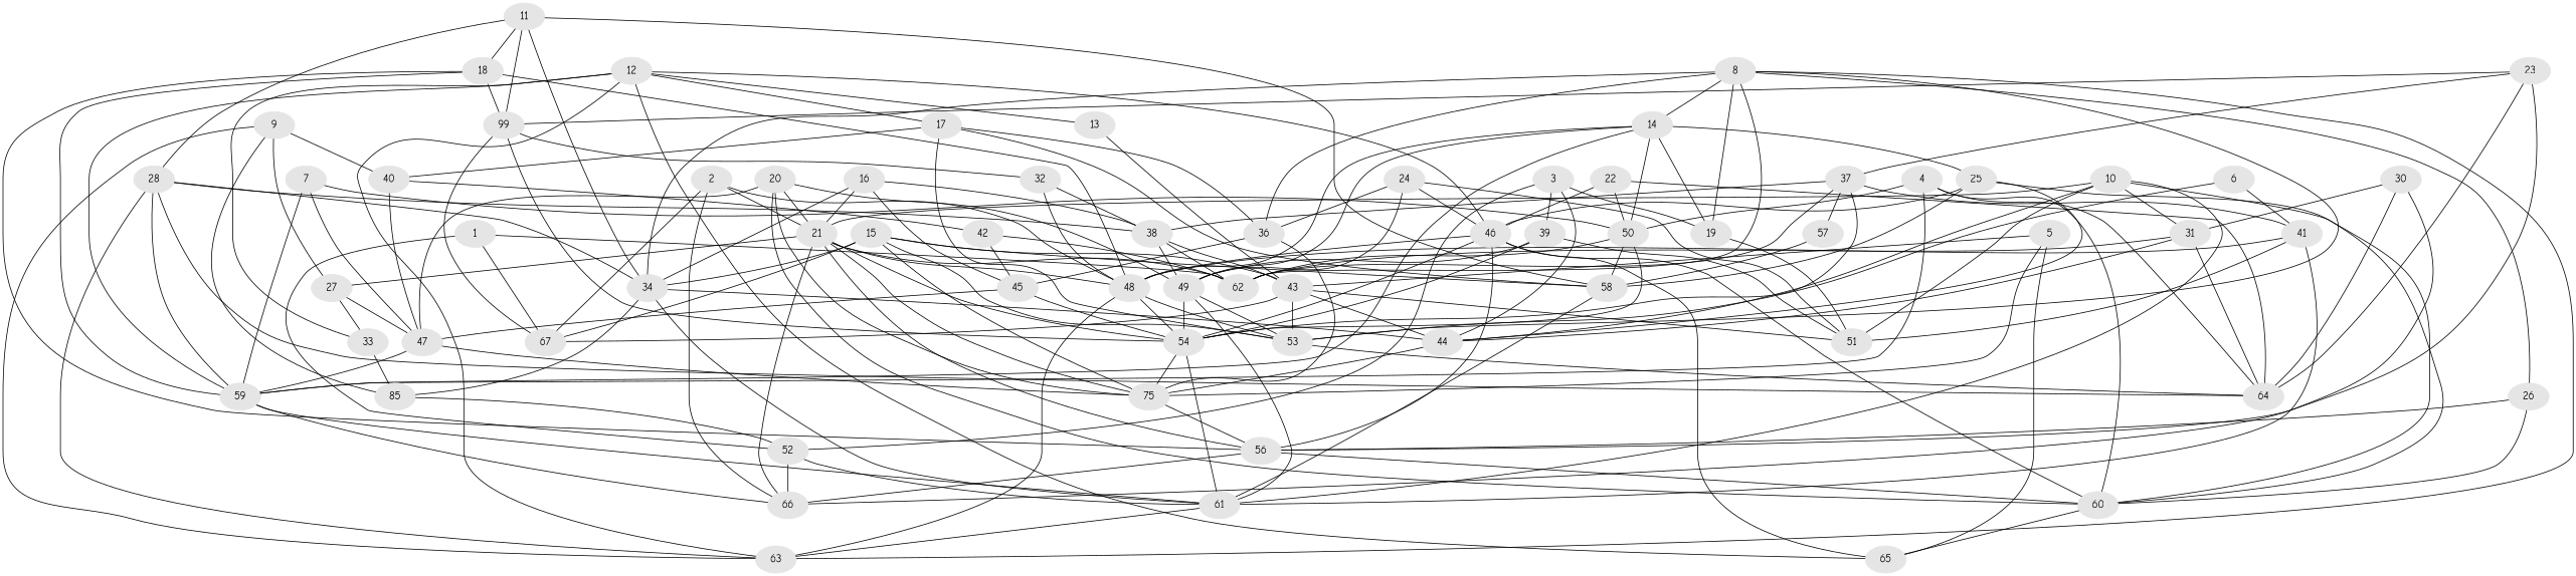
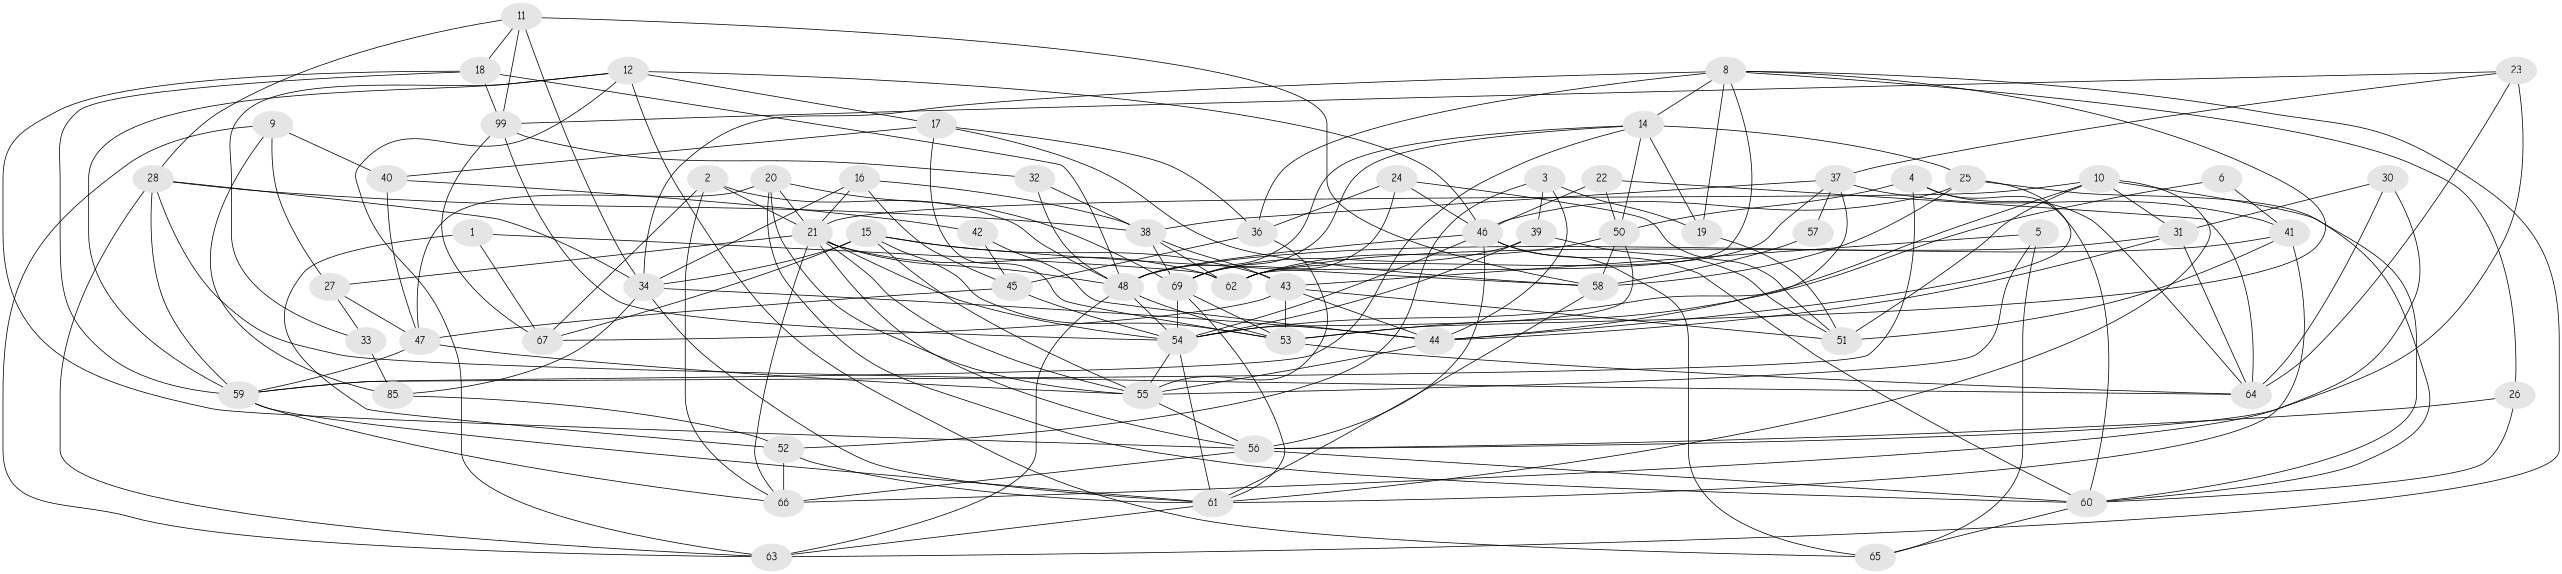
  graph {
    fontname="Comic Neue"
    node [color=gray90 fontname="Comic Neue" style=filled]
    edge [fontname="Comic Neue" weight=1.0]
    1
    52
    62
    67
    66
    61
    2
    21
    48
-   55 [label=75]
+   55
    27
    56
    54
    53
    63
    3
    19
    39
    44
    51
-   49
+   49 [label=69]
    4
    50
    59
    64
    60
    58
    5
    43
    65
    6
    41
-   7
    47
    8
    14
    26
    34
    36
    25
    n41 [label=85]
    45
    9
    40
    33
    42
    10
    31
    11
    18
    28
    n52 [label=99]
    38
    32
    12
-   13
    17
    46
    15
    16
    20
    22
    23
    37
    57
    24
    30
    1 -- 52
    1 -- 62
    1 -- 67
    52 -- 66
    52 -- 61
    61 -- 63
    2 -- 67
    2 -- 66
    2 -- 21
    2 -- 48
    21 -- 62
    21 -- 66
    21 -- 48
    21 -- 55
    21 -- 27
    21 -- 56
    21 -- 54
    48 -- 54
    48 -- 53
    48 -- 63
    55 -- 56
    27 -- 47
    27 -- 33
    56 -- 66 [weight=2.0]
    56 -- 60
    54 -- 61
    54 -- 55
    53 -- 64
    3 -- 52
    3 -- 19
    3 -- 39
    3 -- 44
    19 -- 51
    39 -- 54
    39 -- 51
    39 -- 49
    44 -- 55
    49 -- 61
    49 -- 54
    49 -- 53
    4 -- 50
    4 -- 59
    4 -- 64
    4 -- 60
    50 -- 62
    50 -- 54
    50 -- 58
    59 -- 66
    59 -- 61
    60 -- 65
    58 -- 61
    5 -- 55
    5 -- 43
    5 -- 65
    43 -- 67
    43 -- 53
    43 -- 44
    43 -- 51
    6 -- 53
    6 -- 41
    41 -- 61
    41 -- 48
    41 -- 51
-   7 -- 50
-   7 -- 59
-   7 -- 47
    47 -- 55
    47 -- 59 [weight=2.0]
    8 -- 62
    8 -- 53
    8 -- 63
    8 -- 19
    8 -- 14
    8 -- 26
    8 -- 34
    8 -- 36
    14 -- 48
    14 -- 19
    14 -- 49
    14 -- 50
    14 -- 59
    14 -- 25
    26 -- 56
    26 -- 60
    34 -- 61
    34 -- 44
    34 -- n41
    36 -- 55
    36 -- 45
    25 -- 44
    25 -- 60
    25 -- 58
    25 -- 46
    n41 -- 52
    45 -- 54
    45 -- 47
    9 -- 27
    9 -- 63
    9 -- n41
    9 -- 40
    40 -- 47
    40 -- 42
    33 -- n41
-   42 -- 62
+   42 -- 44
    42 -- 45
    10 -- 61
    10 -- 21
    10 -- 44
    10 -- 51
    10 -- 60
    10 -- 31
    31 -- 62
    31 -- 44
    31 -- 64
    11 -- 58
    11 -- 34
    11 -- 18
    11 -- 28
    11 -- n52
    18 -- 48
    18 -- 56
    18 -- 59
    18 -- n52
    28 -- 63
    28 -- 59
    28 -- 64
    28 -- 34
    28 -- 38
    n52 -- 67
    n52 -- 54
    n52 -- 32
    38 -- 62 [weight=2.0]
    38 -- 49
    38 -- 43
    32 -- 48
    32 -- 38
    12 -- 63
    12 -- 59
    12 -- 65
    12 -- 33
-   12 -- 13
    12 -- 17
    12 -- 46
-   13 -- 43
    17 -- 53
    17 -- 58
    17 -- 36
    17 -- 40
    46 -- 48
    46 -- 56
    46 -- 54
    46 -- 60
    46 -- 65
    15 -- 67
    15 -- 55
    15 -- 53
    15 -- 58
    15 -- 43
    15 -- 34
    16 -- 21
    16 -- 34
    16 -- 45
    16 -- 38
    20 -- 21
    20 -- 55
    20 -- 49
    20 -- 60
    20 -- 47
    22 -- 50
    22 -- 64
    22 -- 46
    23 -- 56
    23 -- 64
    23 -- n52
    23 -- 37
    37 -- 62
    37 -- 54
    37 -- 41
    37 -- 38
    37 -- 57
    57 -- 58
    24 -- 51
    24 -- 49
    24 -- 36
    24 -- 46
    30 -- 66
    30 -- 64
    30 -- 31
  }
